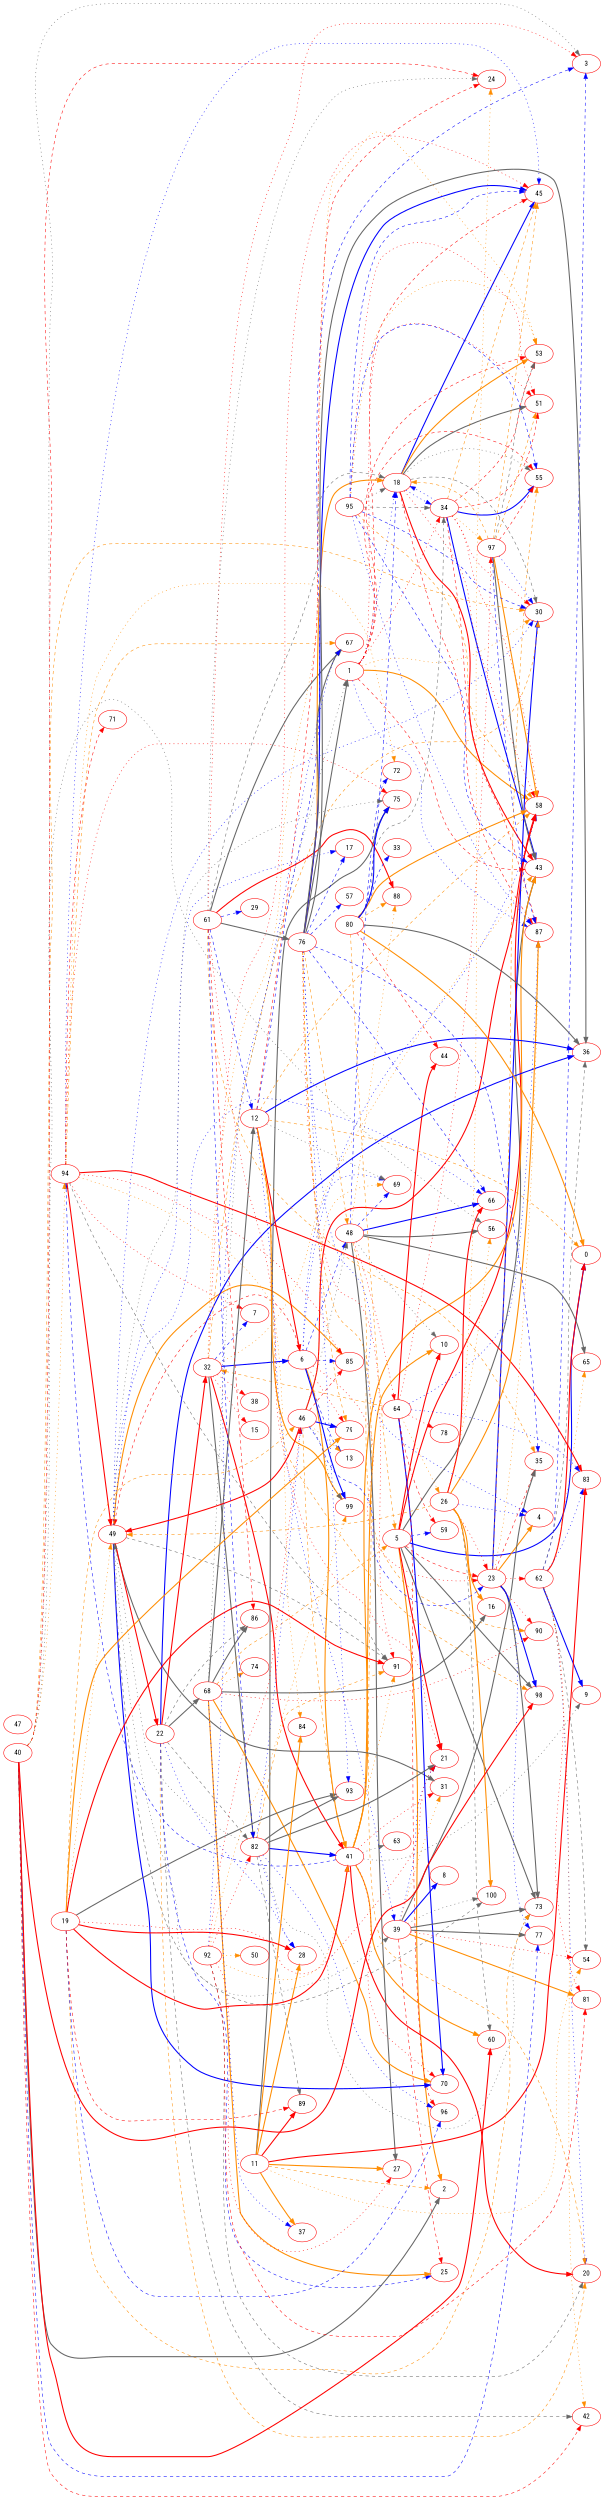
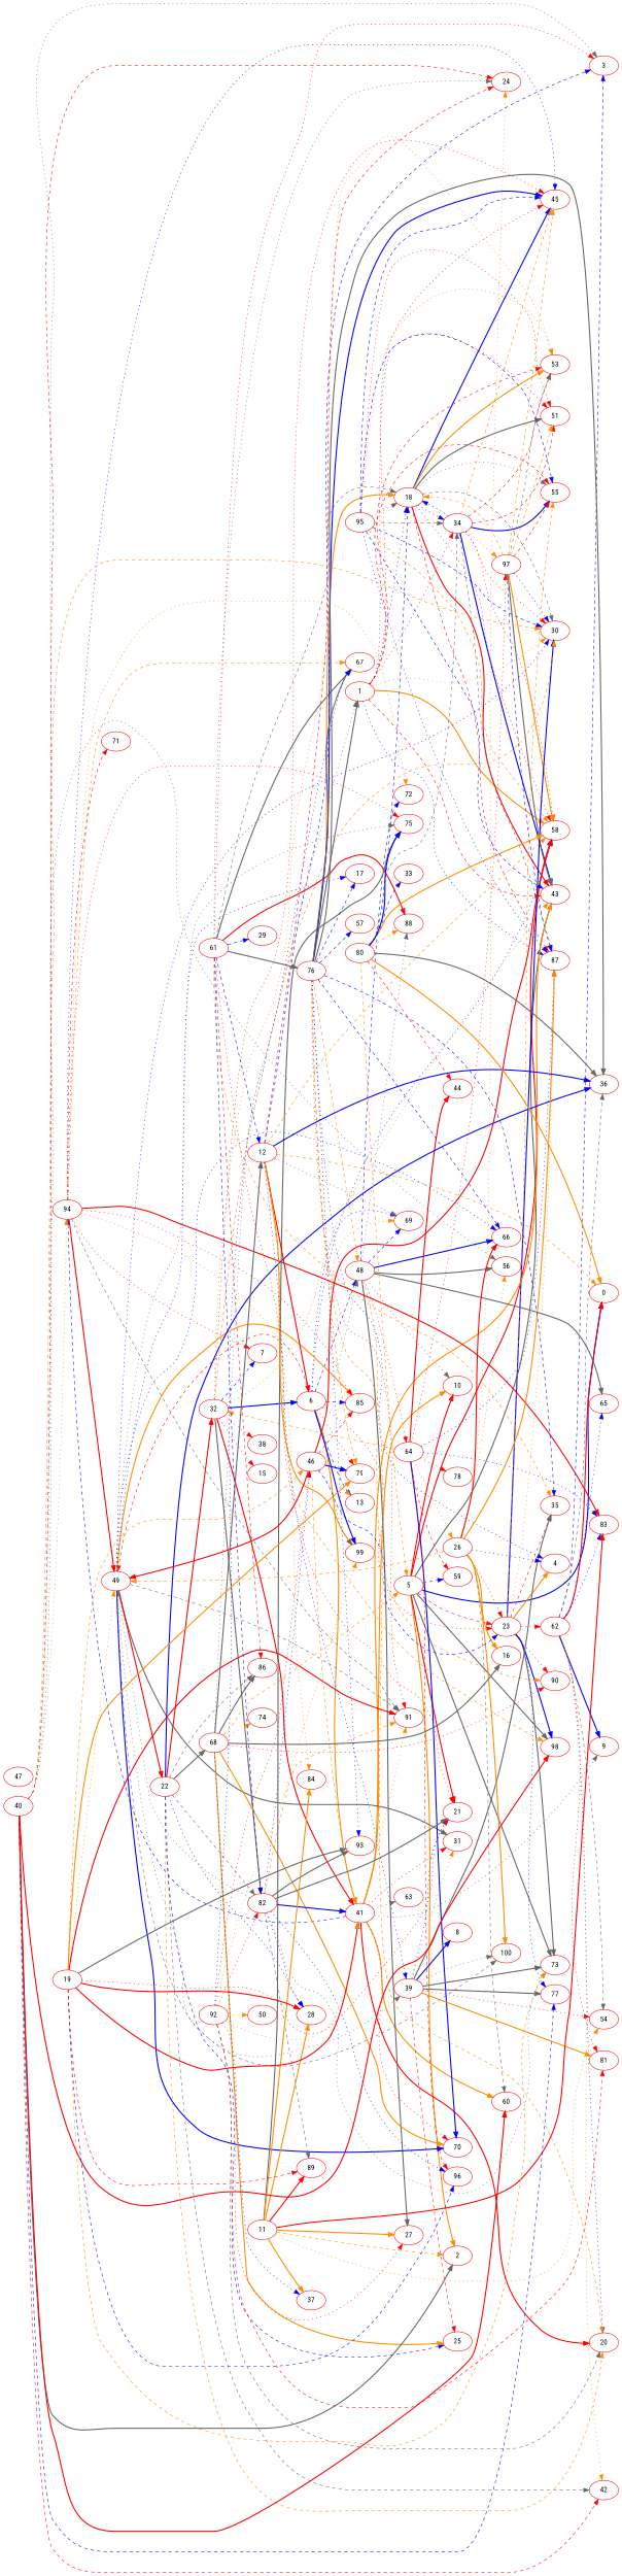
  digraph {
    fontname="Roboto Condensed"
    rankdir=LR
    node [color=Red fontname="Roboto Condensed"]
    edge [color=red fontname="Roboto Condensed" style=dotted]
    1
    18
    30
    34
    43
    45
    51
    53
    55
    58
    87
    97
    5
    0
    2
    10
    21
    23
    59
    73
    98
    4
    35
    62
    77
    90
    20
    9
    65
    54
    83
    3
    36
    81
    42
    6
    13
    41
    48
    49
    69
    79
    85
    99
    91
    60
    31
    94
    63
    70
    27
    56
    66
    64
    72
    88
    39
    22
    100
    17
    75
    84
    7
    67
    71
    96
    32
    26
    44
    78
    25
    8
    28
    68
    82
    86
    11
    37
    89
    12
    24
    19
    46
    93
    15
    38
    16
    74
    40
    47
    61
    29
    76
    57
    80
    33
    92
    50
    95
    1 -> 18 [color=blue]
    1 -> 30 [color=darkorange]
    1 -> 34
    1 -> 43 [style=dashed]
-   1 -> 45 [style=dashed]
+   1 -> 45
    1 -> 51
    1 -> 53 [style=dashed]
    1 -> 55 [style=dashed]
    1 -> 58 [color=darkorange style=bold]
    1 -> 87 [color=blue]
    18 -> 30 [color=gray40 style=dashed]
    18 -> 34 [color=blue]
    18 -> 43 [style=bold]
    18 -> 45 [color=blue style=bold]
    18 -> 51 [color=gray40 style=bold]
    18 -> 53 [color=darkorange style=bold]
    18 -> 55 [color=gray40]
    18 -> 58
    18 -> 87 [style=dashed]
    34 -> 18 [color=blue]
    34 -> 30
    34 -> 43 [color=blue style=bold]
    34 -> 45 [color=darkorange style=dashed]
    34 -> 51 [style=dashed]
    34 -> 53 [style=dashed]
    34 -> 55 [color=blue style=bold]
    34 -> 58
-   34 -> 87 [style=dashed]
+   34 -> 87 [color=gray40 style=dashed]
    34 -> 97 [color=darkorange]
    97 -> 18 [color=darkorange style=dashed]
    97 -> 30 [color=blue]
    97 -> 43 [color=gray40 style=bold]
    97 -> 45 [color=darkorange style=dashed]
    97 -> 51 [color=darkorange style=dashed]
    97 -> 53 [color=gray40 style=dashed]
    97 -> 55 [style=dashed]
    97 -> 58 [color=darkorange style=bold]
    97 -> 87 [color=blue style=dashed]
    5 -> 43 [color=gray40 style=bold]
    5 -> 58 [style=bold]
    5 -> 0 [color=blue style=bold]
    5 -> 2 [color=darkorange style=bold]
    5 -> 10 [style=bold]
    5 -> 21 [style=bold]
    5 -> 23 [style=dashed]
    5 -> 59 [color=blue style=dashed]
    5 -> 73 [color=gray40 style=bold]
    5 -> 98 [color=gray40 style=bold]
    23 -> 30 [color=blue style=bold]
    23 -> 55 [color=darkorange style=dashed]
    23 -> 87 [color=darkorange]
    23 -> 73 [color=gray40 style=bold]
    23 -> 98 [color=blue style=bold]
    23 -> 4 [color=darkorange style=bold]
    23 -> 35 [style=dashed]
    23 -> 62
    23 -> 77 [color=blue]
    23 -> 90
    62 -> 0 [style=bold]
    62 -> 20 [color=blue]
    62 -> 9 [color=blue style=bold]
-   62 -> 65 [color=darkorange]
+   62 -> 65 [color=blue]
    62 -> 54 [color=gray40 style=dashed]
    62 -> 83 [color=blue]
    62 -> 3 [color=blue style=dashed]
    62 -> 36 [color=gray40 style=dashed]
    62 -> 81
    62 -> 42 [color=darkorange]
    6 -> 58 [color=blue]
    6 -> 23
    6 -> 13 [color=blue style=dashed]
    6 -> 41 [color=darkorange style=bold]
    6 -> 48 [color=blue style=dashed]
    6 -> 49 [style=dashed]
    6 -> 69 [color=blue]
    6 -> 79
    6 -> 85 [color=blue style=dashed]
    6 -> 99 [color=blue style=bold]
    41 -> 43 [color=darkorange style=bold]
    41 -> 10 [color=darkorange style=bold]
    41 -> 20 [style=bold]
    41 -> 9 [color=gray40]
    41 -> 91 [color=darkorange]
    41 -> 60 [color=darkorange style=bold]
    41 -> 31
    41 -> 94 [color=blue style=dashed]
    41 -> 63 [color=gray40]
    41 -> 70
    48 -> 10 [color=gray40]
    48 -> 90 [color=darkorange style=dashed]
    48 -> 65 [color=gray40 style=bold]
    48 -> 69 [color=blue style=dashed]
    48 -> 27 [color=gray40 style=bold]
    48 -> 56 [color=gray40 style=bold]
    48 -> 66 [color=blue style=bold]
    48 -> 64
    48 -> 72 [color=blue style=dashed]
-   48 -> 88 [color=darkorange]
+   48 -> 88 [color=gray40]
    49 -> 30 [color=blue]
    49 -> 85 [color=darkorange style=bold]
    49 -> 91 [color=gray40 style=dashed]
    49 -> 31 [color=gray40 style=bold]
    49 -> 70 [color=blue style=bold]
    49 -> 66 [color=blue]
    49 -> 39 [color=gray40]
    49 -> 22 [style=bold]
    49 -> 100 [color=gray40 style=dashed]
    49 -> 17 [color=blue]
    49 -> 75 [color=gray40]
    94 -> 45 [color=blue]
    94 -> 83 [style=bold]
    94 -> 49 [style=bold]
    94 -> 85
    94 -> 91 [color=gray40 style=dashed]
    94 -> 72 [color=darkorange]
    94 -> 75
    94 -> 84 [color=darkorange]
    94 -> 7
    94 -> 67 [color=darkorange style=dashed]
    94 -> 71 [style=dashed]
    64 -> 87 [color=blue]
    64 -> 97
    64 -> 59 [style=dashed]
    64 -> 83 [color=blue]
    64 -> 70 [color=blue style=bold]
    64 -> 96 [style=dashed]
    64 -> 32 [color=darkorange style=dashed]
    64 -> 26 [color=darkorange]
    64 -> 44 [style=bold]
    64 -> 78
    39 -> 21 [color=blue]
    39 -> 73 [color=gray40 style=bold]
    39 -> 35 [color=gray40 style=bold]
    39 -> 77 [color=gray40 style=bold]
    39 -> 54
    39 -> 81 [color=darkorange style=bold]
    39 -> 31 [color=darkorange]
    39 -> 100 [color=gray40]
    39 -> 25 [style=dashed]
    39 -> 8 [color=blue style=bold]
    22 -> 20 [color=darkorange style=dashed]
    22 -> 36 [color=blue style=bold]
    22 -> 42 [color=gray40 style=dashed]
    22 -> 32 [style=bold]
    22 -> 25 [color=blue style=dashed]
    22 -> 28 [color=blue]
    22 -> 68 [color=gray40 style=bold]
    22 -> 82 [color=gray40 style=dashed]
    22 -> 86 [color=gray40 style=dashed]
    32 -> 30 [color=darkorange style=dashed]
    32 -> 43 [color=darkorange]
    32 -> 45
    32 -> 53 [color=darkorange]
    32 -> 6 [color=blue style=bold]
    32 -> 41 [style=bold]
    32 -> 7 [color=blue style=dashed]
    32 -> 82 [color=gray40 style=bold]
    32 -> 15
    32 -> 38
    26 -> 87 [color=darkorange style=bold]
    26 -> 23
    26 -> 4 [color=blue]
    26 -> 49 [color=darkorange style=dashed]
    26 -> 60 [color=gray40 style=dashed]
    26 -> 56 [color=darkorange]
    26 -> 66 [style=bold]
    26 -> 100 [color=darkorange style=bold]
    26 -> 24 [color=darkorange]
    26 -> 16 [color=darkorange style=bold]
    68 -> 1 [color=gray40]
    68 -> 5 [color=darkorange style=dashed]
    68 -> 90
    68 -> 70 [color=darkorange style=bold]
    68 -> 25 [color=darkorange style=bold]
    68 -> 86 [color=gray40 style=bold]
    68 -> 37 [color=blue]
    68 -> 12 [color=gray40 style=bold]
    68 -> 16 [color=gray40 style=bold]
    68 -> 74 [color=darkorange]
    82 -> 21 [color=gray40 style=bold]
    82 -> 73 [color=gray40]
    82 -> 41 [color=blue style=bold]
    82 -> 49 [color=gray40]
    82 -> 91 [color=darkorange style=dashed]
    82 -> 96 [color=blue]
    82 -> 28 [color=blue]
    82 -> 89 [color=gray40 style=dashed]
    82 -> 46 [color=blue]
    82 -> 93 [color=gray40 style=bold]
    11 -> 2 [color=darkorange style=dashed]
    11 -> 54 [color=darkorange]
    11 -> 83 [style=bold]
    11 -> 27 [color=darkorange style=bold]
    11 -> 75 [color=gray40 style=bold]
    11 -> 84 [color=darkorange style=bold]
    11 -> 28 [color=darkorange style=bold]
    11 -> 37 [color=darkorange style=bold]
    11 -> 89 [style=bold]
    12 -> 58 [color=darkorange style=dashed]
    12 -> 0 [color=darkorange style=dashed]
    12 -> 98 [color=darkorange style=dashed]
    12 -> 3 [color=blue style=dashed]
    12 -> 36 [color=blue style=bold]
    12 -> 6 [style=bold]
    12 -> 69 [color=gray40]
    12 -> 99 [color=darkorange style=bold]
    12 -> 39 [color=blue]
    12 -> 24 [style=dashed]
    19 -> 21
    19 -> 73 [color=darkorange style=dashed]
    19 -> 41 [style=bold]
    19 -> 49 [color=darkorange]
    19 -> 79 [color=darkorange style=bold]
    19 -> 91 [style=bold]
    19 -> 96 [color=blue style=dashed]
    19 -> 28 [style=bold]
    19 -> 89 [style=dashed]
    19 -> 46 [color=darkorange style=dashed]
    19 -> 93 [color=gray40 style=bold]
    46 -> 58 [style=bold]
    46 -> 23 [color=blue style=dashed]
    46 -> 13 [color=darkorange]
    46 -> 41 [color=darkorange style=dashed]
    46 -> 48 [color=gray40]
    46 -> 49 [style=bold]
    46 -> 69 [color=darkorange]
    46 -> 79 [color=blue style=bold]
    46 -> 85 [style=dashed]
    46 -> 99 [color=gray40]
    40 -> 30 [color=darkorange style=dashed]
    40 -> 2 [color=gray40 style=bold]
    40 -> 98 [style=bold]
    40 -> 77 [color=blue style=dashed]
    40 -> 3 [color=gray40]
    40 -> 42 [style=dashed]
    40 -> 60 [style=bold]
    40 -> 94 [color=darkorange]
    40 -> 56 [color=gray40]
    40 -> 24 [style=dashed]
    61 -> 18 [color=gray40 style=dashed]
    61 -> 21
    61 -> 35 [color=darkorange style=dashed]
    61 -> 3
    61 -> 88 [style=bold]
    61 -> 67 [color=gray40 style=bold]
    61 -> 82 [color=blue style=dashed]
    61 -> 86 [style=dashed]
    61 -> 12 [color=blue style=dashed]
    61 -> 24 [color=gray40]
    61 -> 29 [color=blue style=dashed]
    61 -> 76 [color=gray40 style=bold]
    76 -> 1 [color=gray40 style=bold]
    76 -> 18 [color=darkorange style=bold]
    76 -> 45 [color=blue style=bold]
    76 -> 4 [color=blue]
    76 -> 35 [color=blue style=dashed]
    76 -> 20 [color=darkorange style=dashed]
    76 -> 36 [color=gray40 style=bold]
    76 -> 48 [color=darkorange style=dashed]
    76 -> 79 [color=darkorange style=dashed]
    76 -> 91
    76 -> 66 [color=blue style=dashed]
    76 -> 17 [color=blue style=dashed]
    76 -> 67 [color=gray40 style=bold]
    76 -> 93 [color=blue]
    76 -> 57 [color=blue style=dashed]
    80 -> 18 [color=blue style=dashed]
    80 -> 34 [color=gray40 style=dashed]
    80 -> 58 [color=darkorange style=bold]
    80 -> 5 [color=darkorange style=dashed]
    80 -> 0 [color=darkorange style=bold]
    80 -> 36 [color=gray40 style=bold]
    80 -> 88 [color=darkorange style=dashed]
    80 -> 75 [color=blue style=bold]
    80 -> 44 [style=dashed]
    80 -> 33 [color=blue style=dashed]
    92 -> 20 [color=gray40 style=dashed]
    92 -> 81 [style=dashed]
    92 -> 41 [color=darkorange]
    92 -> 99 [color=darkorange]
    92 -> 27
    92 -> 67 [color=blue]
    92 -> 82
    92 -> 46
    92 -> 50 [color=darkorange]
    95 -> 18 [color=gray40]
    95 -> 30 [color=blue style=dashed]
    95 -> 34 [color=gray40 style=dashed]
    95 -> 43 [color=blue style=dashed]
    95 -> 45 [color=blue style=dashed]
    95 -> 51
    95 -> 53 [color=darkorange]
    95 -> 55 [color=blue style=dashed]
    95 -> 58 [color=darkorange style=dashed]
    95 -> 87 [color=blue]
  }
